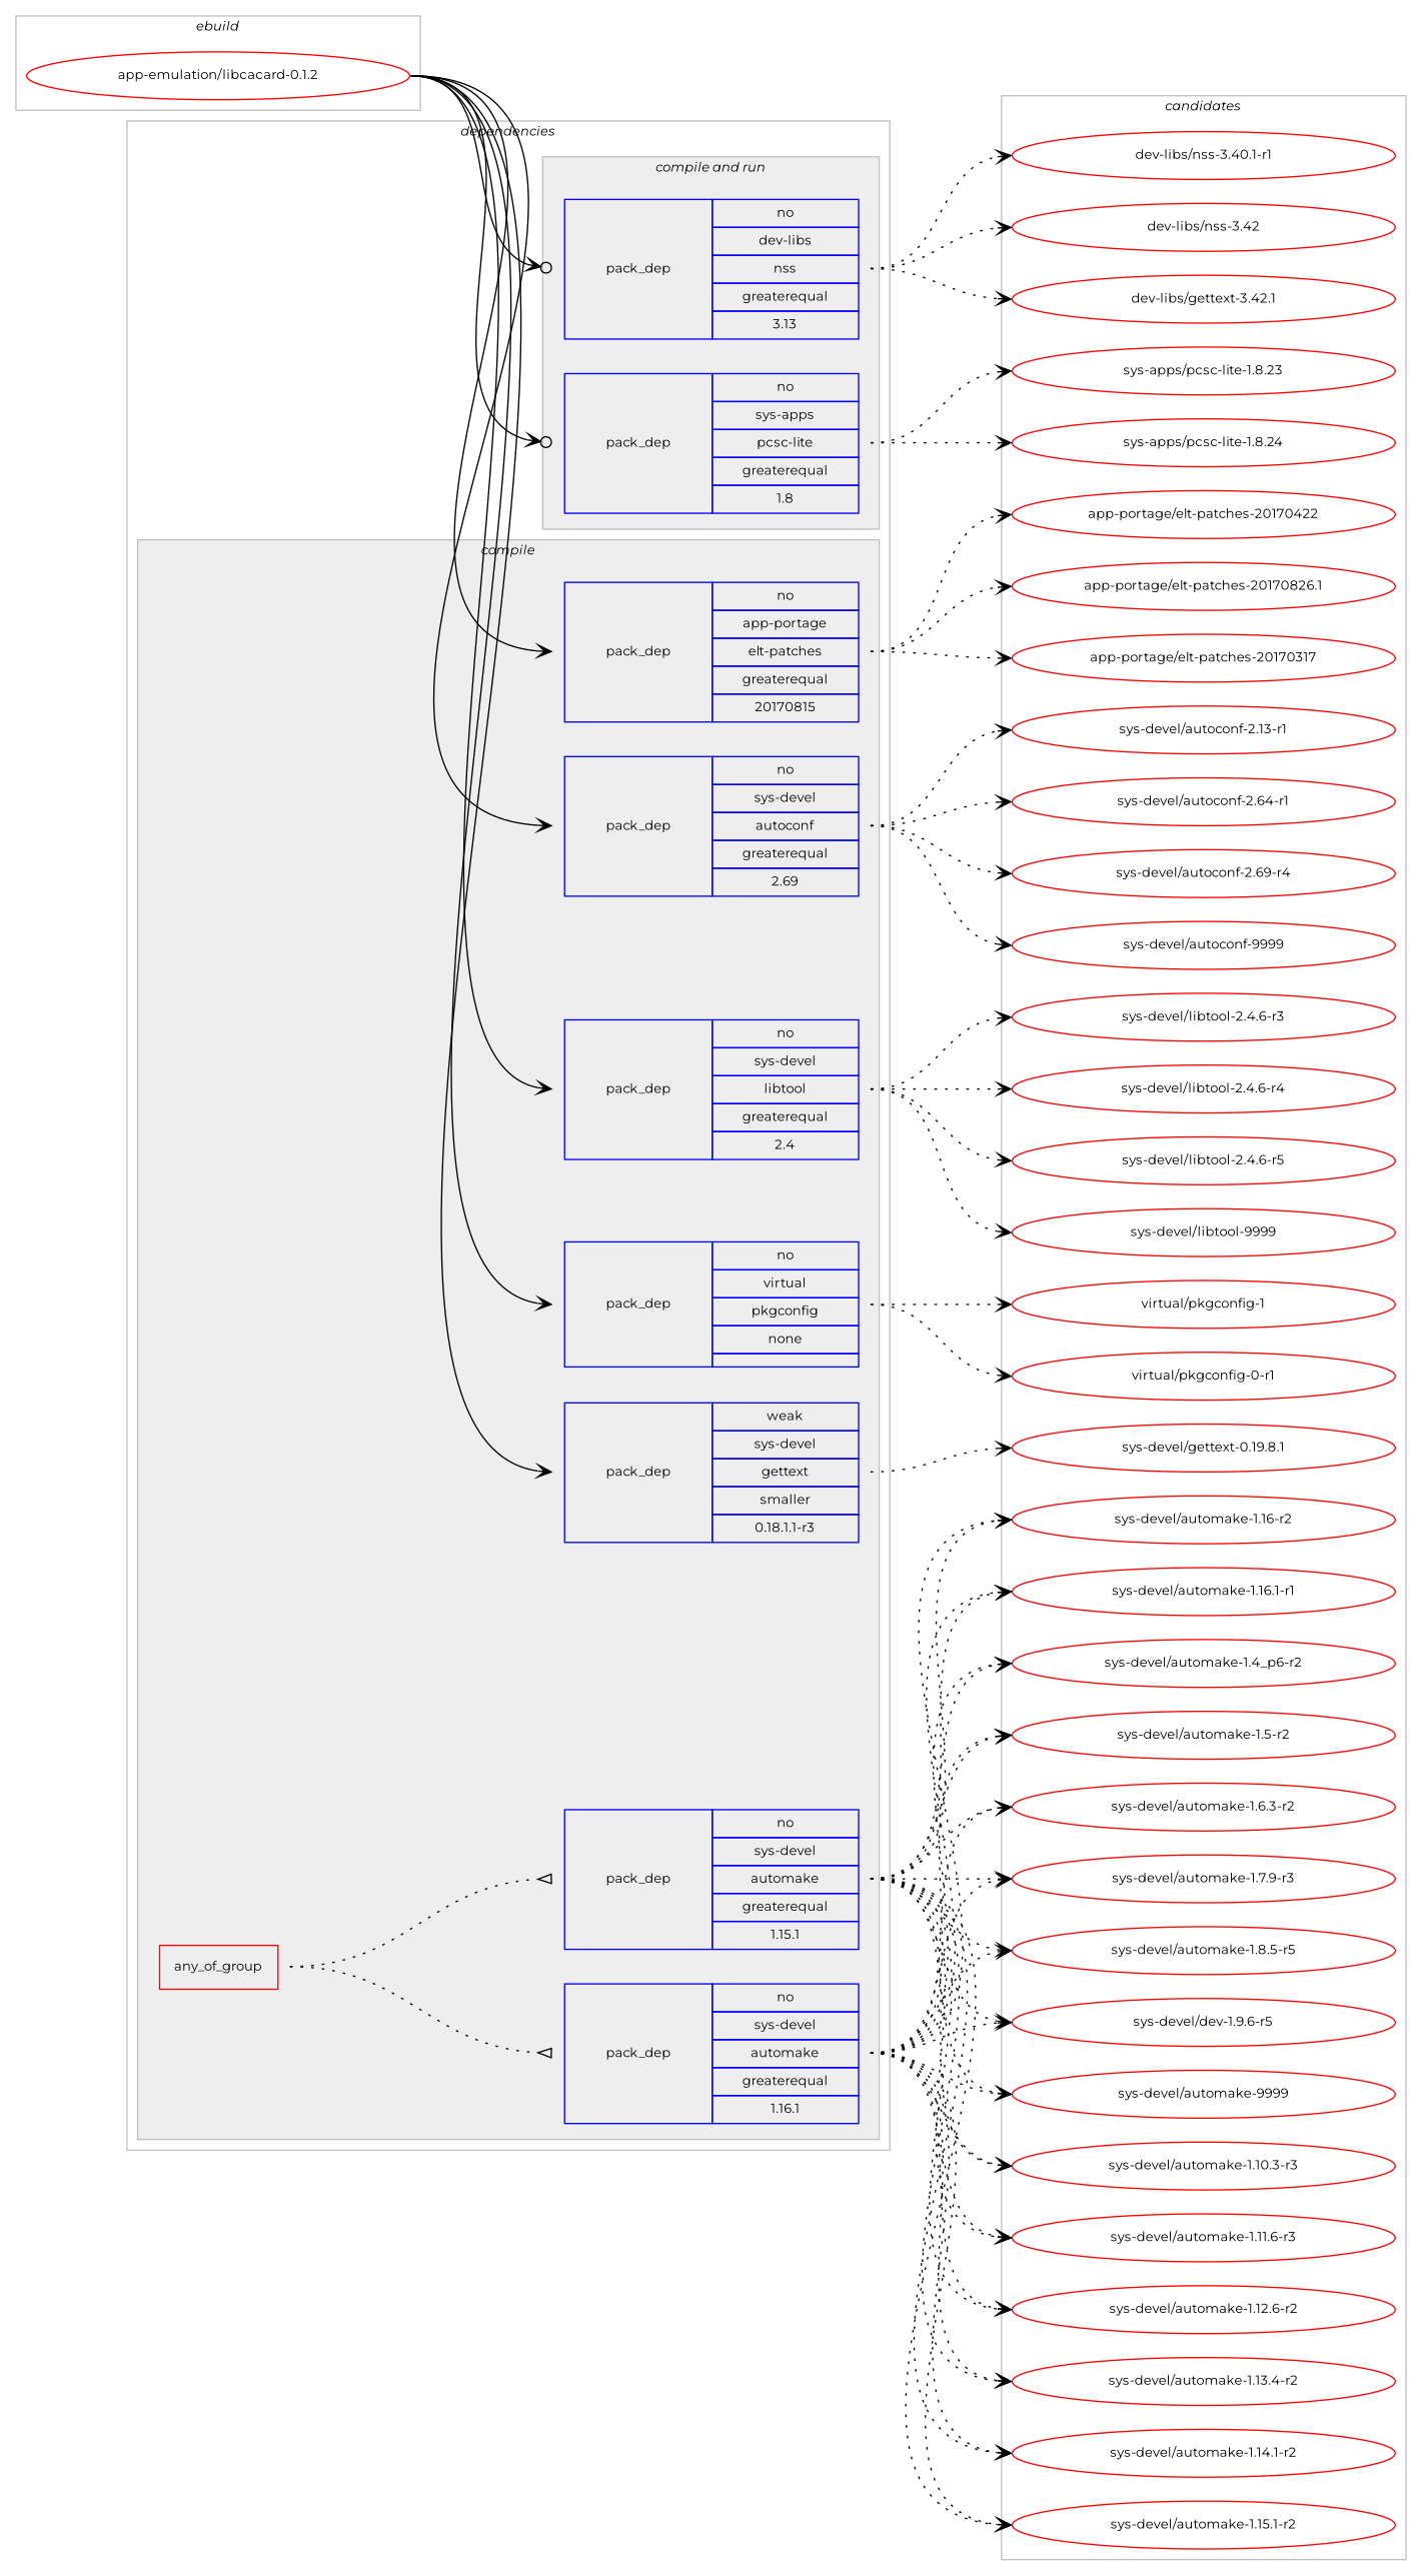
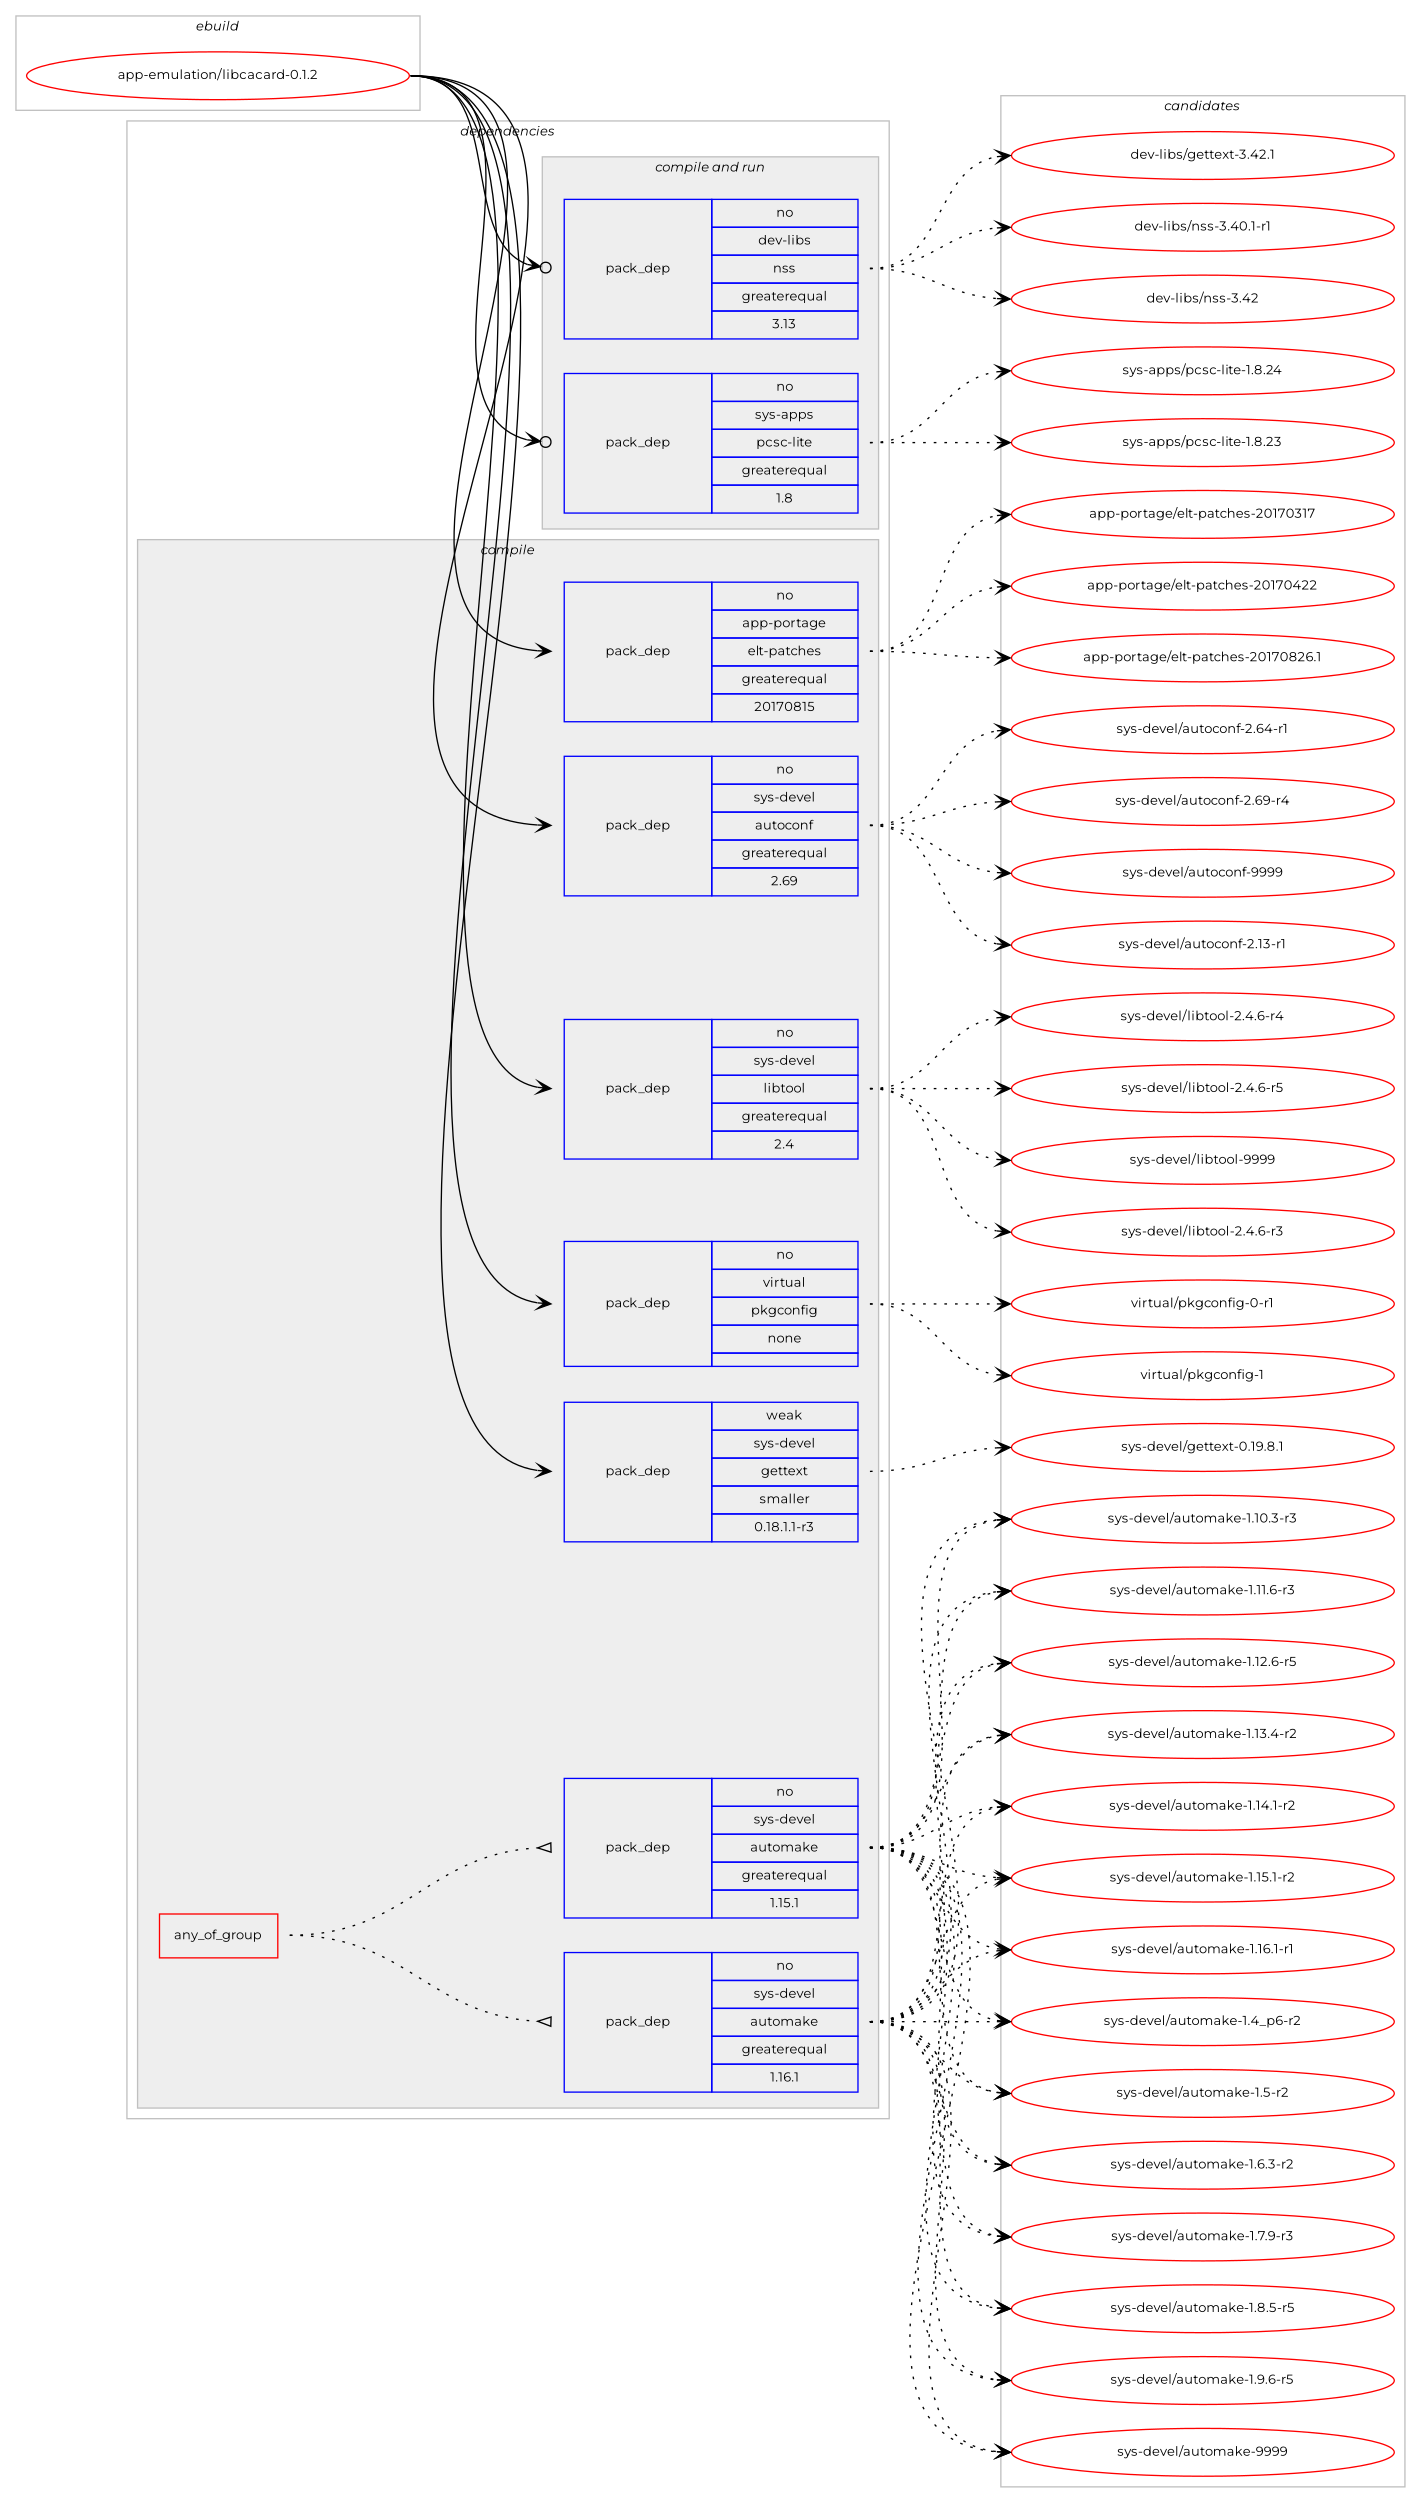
  digraph {
    compound=true
    concentrate=true
    fontname=Montserrat
    fontsize=10
    newrank=true
    rankdir=LR
    ranksep=1.5
    node [color=red fontname=Montserrat fontsize=10]
    edge [arrowhead=vee fontname=Montserrat headport=w style=dotted tailport=e weight=100]
    n1 [label="app-emulation/libcacard-0.1.2" width=4]
    n2 [color=blue label=<<TABLE BORDER="0" CELLBORDER="1" CELLSPACING="0" CELLPADDING="4" WIDTH="220"><TR><TD ROWSPAN="6" CELLPADDING="30">pack_dep</TD></TR><TR><TD WIDTH="110">no</TD></TR><TR><TD>sys-devel</TD></TR><TR><TD>automake</TD></TR><TR><TD>greaterequal</TD></TR><TR><TD>1.16.1</TD></TR></TABLE>> shape=none]
    n3 [color=blue label=<<TABLE BORDER="0" CELLBORDER="1" CELLSPACING="0" CELLPADDING="4" WIDTH="220"><TR><TD ROWSPAN="6" CELLPADDING="30">pack_dep</TD></TR><TR><TD WIDTH="110">no</TD></TR><TR><TD>sys-devel</TD></TR><TR><TD>automake</TD></TR><TR><TD>greaterequal</TD></TR><TR><TD>1.15.1</TD></TR></TABLE>> shape=none]
    n4 [label=<<TABLE BORDER="0" CELLBORDER="1" CELLSPACING="0" CELLPADDING="4"><TR><TD CELLPADDING="10">any_of_group</TD></TR></TABLE>> shape=none]
    n5 [color=blue label=<<TABLE BORDER="0" CELLBORDER="1" CELLSPACING="0" CELLPADDING="4" WIDTH="220"><TR><TD ROWSPAN="6" CELLPADDING="30">pack_dep</TD></TR><TR><TD WIDTH="110">no</TD></TR><TR><TD>app-portage</TD></TR><TR><TD>elt-patches</TD></TR><TR><TD>greaterequal</TD></TR><TR><TD>20170815</TD></TR></TABLE>> shape=none]
    n6 [color=blue label=<<TABLE BORDER="0" CELLBORDER="1" CELLSPACING="0" CELLPADDING="4" WIDTH="220"><TR><TD ROWSPAN="6" CELLPADDING="30">pack_dep</TD></TR><TR><TD WIDTH="110">no</TD></TR><TR><TD>sys-devel</TD></TR><TR><TD>autoconf</TD></TR><TR><TD>greaterequal</TD></TR><TR><TD>2.69</TD></TR></TABLE>> shape=none]
    n7 [color=blue label=<<TABLE BORDER="0" CELLBORDER="1" CELLSPACING="0" CELLPADDING="4" WIDTH="220"><TR><TD ROWSPAN="6" CELLPADDING="30">pack_dep</TD></TR><TR><TD WIDTH="110">no</TD></TR><TR><TD>sys-devel</TD></TR><TR><TD>libtool</TD></TR><TR><TD>greaterequal</TD></TR><TR><TD>2.4</TD></TR></TABLE>> shape=none]
    n8 [color=blue label=<<TABLE BORDER="0" CELLBORDER="1" CELLSPACING="0" CELLPADDING="4" WIDTH="220"><TR><TD ROWSPAN="6" CELLPADDING="30">pack_dep</TD></TR><TR><TD WIDTH="110">no</TD></TR><TR><TD>virtual</TD></TR><TR><TD>pkgconfig</TD></TR><TR><TD>none</TD></TR><TR><TD></TD></TR></TABLE>> shape=none]
    n9 [color=blue label=<<TABLE BORDER="0" CELLBORDER="1" CELLSPACING="0" CELLPADDING="4" WIDTH="220"><TR><TD ROWSPAN="6" CELLPADDING="30">pack_dep</TD></TR><TR><TD WIDTH="110">weak</TD></TR><TR><TD>sys-devel</TD></TR><TR><TD>gettext</TD></TR><TR><TD>smaller</TD></TR><TR><TD>0.18.1.1-r3</TD></TR></TABLE>> shape=none]
    n10 [color=blue label=<<TABLE BORDER="0" CELLBORDER="1" CELLSPACING="0" CELLPADDING="4" WIDTH="220"><TR><TD ROWSPAN="6" CELLPADDING="30">pack_dep</TD></TR><TR><TD WIDTH="110">no</TD></TR><TR><TD>dev-libs</TD></TR><TR><TD>nss</TD></TR><TR><TD>greaterequal</TD></TR><TR><TD>3.13</TD></TR></TABLE>> shape=none]
    n11 [color=blue label=<<TABLE BORDER="0" CELLBORDER="1" CELLSPACING="0" CELLPADDING="4" WIDTH="220"><TR><TD ROWSPAN="6" CELLPADDING="30">pack_dep</TD></TR><TR><TD WIDTH="110">no</TD></TR><TR><TD>sys-apps</TD></TR><TR><TD>pcsc-lite</TD></TR><TR><TD>greaterequal</TD></TR><TR><TD>1.8</TD></TR></TABLE>> shape=none]
    n12 [label="sys-devel/automake-1.10.3-r3" width=4]
    n13 [label="sys-devel/automake-1.11.6-r3" width=4]
-   n14 [label="sys-devel/automake-1.12.6-r2" width=4]
+   n14 [label="sys-devel/automake-1.12.6-r5" width=4]
    n15 [label="sys-devel/automake-1.13.4-r2" width=4]
    n16 [label="sys-devel/automake-1.14.1-r2" width=4]
    n17 [label="sys-devel/automake-1.15.1-r2" width=4]
-   n18 [label="sys-devel/automake-1.16-r2" width=4]
    n19 [label="sys-devel/automake-1.16.1-r1" width=4]
    n20 [label="sys-devel/automake-1.4_p6-r2" width=4]
    n21 [label="sys-devel/automake-1.5-r2" width=4]
    n22 [label="sys-devel/automake-1.6.3-r2" width=4]
    n23 [label="sys-devel/automake-1.7.9-r3" width=4]
    n24 [label="sys-devel/automake-1.8.5-r5" width=4]
-   n25 [label="sys-devel/dev-1.9.6-r5" width=4]
+   n25 [label="sys-devel/automake-1.9.6-r5" width=4]
    n26 [label="sys-devel/automake-9999" width=4]
    n27 [label="sys-apps/pcsc-lite-1.8.23" width=4]
    n28 [label="sys-apps/pcsc-lite-1.8.24" width=4]
    n29 [label="app-portage/elt-patches-20170317" width=4]
    n30 [label="app-portage/elt-patches-20170422" width=4]
    n31 [label="app-portage/elt-patches-20170826.1" width=4]
    n32 [label="sys-devel/autoconf-2.13-r1" width=4]
    n33 [label="sys-devel/autoconf-2.64-r1" width=4]
    n34 [label="sys-devel/autoconf-2.69-r4" width=4]
    n35 [label="sys-devel/autoconf-9999" width=4]
    n36 [label="sys-devel/libtool-2.4.6-r3" width=4]
    n37 [label="sys-devel/libtool-2.4.6-r4" width=4]
    n38 [label="sys-devel/libtool-2.4.6-r5" width=4]
    n39 [label="sys-devel/libtool-9999" width=4]
    n40 [label="virtual/pkgconfig-0-r1" width=4]
    n41 [label="virtual/pkgconfig-1" width=4]
    n42 [label="sys-devel/gettext-0.19.8.1" width=4]
    n43 [label="dev-libs/nss-3.40.1-r1" width=4]
    n44 [label="dev-libs/nss-3.42" width=4]
    n45 [label="dev-libs/gettext-3.42.1" width=4]
    subgraph cluster_1 {
      color=gray
      label=<<i>ebuild</i>>
      rank=same
      n1
    }
    subgraph cluster_2 {
      color=gray
      label=<<i>dependencies</i>>
      subgraph cluster_3 {
        color=gray
        fillcolor="#eeeeee"
        label=<<i>compile</i>>
        style=filled
        subgraph sub_4 {
          color=gray
          fillcolor="#eeeeee"
          label=<<i>compile</i>>
          style=filled
          n4
          subgraph sub_5 {
            color=gray
            fillcolor="#eeeeee"
            label=<<i>compile</i>>
            style=filled
            n2
          }
          subgraph sub_6 {
            color=gray
            fillcolor="#eeeeee"
            label=<<i>compile</i>>
            style=filled
            n3
          }
        }
        subgraph sub_7 {
          color=gray
          fillcolor="#eeeeee"
          label=<<i>compile</i>>
          style=filled
          n5
        }
        subgraph sub_8 {
          color=gray
          fillcolor="#eeeeee"
          label=<<i>compile</i>>
          style=filled
          n6
        }
        subgraph sub_9 {
          color=gray
          fillcolor="#eeeeee"
          label=<<i>compile</i>>
          style=filled
          n7
        }
        subgraph sub_10 {
          color=gray
          fillcolor="#eeeeee"
          label=<<i>compile</i>>
          style=filled
          n8
        }
        subgraph sub_11 {
          color=gray
          fillcolor="#eeeeee"
          label=<<i>compile</i>>
          style=filled
          n9
        }
      }
      subgraph cluster_12 {
        color=gray
        fillcolor="#eeeeee"
        label=<<i>compile and run</i>>
        style=filled
        subgraph sub_13 {
          color=gray
          fillcolor="#eeeeee"
          label=<<i>compile and run</i>>
          style=filled
          n10
        }
        subgraph sub_14 {
          color=gray
          fillcolor="#eeeeee"
          label=<<i>compile and run</i>>
          style=filled
          n11
        }
      }
      subgraph cluster_15 {
        color=gray
        fillcolor="#eeeeee"
        label=<<i>run</i>>
        style=filled
      }
    }
    subgraph cluster_16 {
      color=gray
      label=<<i>candidates</i>>
      rank=same
      subgraph sub_17 {
        color=black
        label=<<i>candidates</i>>
        nodesep=1
        rank=same
        n12
        n13
        n14
        n15
        n16
        n17
-       n18
        n19
        n20
        n21
        n22
        n23
        n24
        n25
        n26
      }
      subgraph sub_18 {
        color=black
        label=<<i>candidates</i>>
        nodesep=1
        rank=same
        n27
        n28
      }
      subgraph sub_19 {
        color=black
        label=<<i>candidates</i>>
        nodesep=1
        rank=same
        n12
        n13
        n14
        n15
        n16
        n17
-       n18
        n19
        n20
        n21
        n22
        n23
        n24
        n25
        n26
      }
      subgraph sub_20 {
        color=black
        label=<<i>candidates</i>>
        nodesep=1
        rank=same
        n29
        n30
        n31
      }
      subgraph sub_21 {
        color=black
        label=<<i>candidates</i>>
        nodesep=1
        rank=same
        n32
        n33
        n34
        n35
      }
      subgraph sub_22 {
        color=black
        label=<<i>candidates</i>>
        nodesep=1
        rank=same
        n36
        n37
        n38
        n39
      }
      subgraph sub_23 {
        color=black
        label=<<i>candidates</i>>
        nodesep=1
        rank=same
        n40
        n41
      }
      subgraph sub_24 {
        color=black
        label=<<i>candidates</i>>
        nodesep=1
        rank=same
        n42
      }
      subgraph sub_25 {
        color=black
        label=<<i>candidates</i>>
        nodesep=1
        rank=same
        n43
        n44
        n45
      }
    }
    n1 -> n5 [style=solid weight=20]
    n1 -> n6 [style=solid weight=20]
    n1 -> n7 [style=solid weight=20]
    n1 -> n8 [style=solid weight=20]
    n1 -> n9 [style=solid weight=20]
    n1 -> n10 [arrowhead=odotvee style=solid weight=20]
    n1 -> n11 [arrowhead=odotvee style=solid weight=20]
    n2 -> n12
    n2 -> n13
    n2 -> n14
    n2 -> n15
    n2 -> n16
    n2 -> n17
-   n2 -> n18
    n2 -> n19
    n2 -> n20
    n2 -> n21
    n2 -> n22
    n2 -> n23
    n2 -> n24
    n2 -> n25
    n2 -> n26
    n3 -> n12
    n3 -> n13
    n3 -> n14
    n3 -> n15
    n3 -> n16
    n3 -> n17
-   n3 -> n18
    n3 -> n19
    n3 -> n20
    n3 -> n21
    n3 -> n22
    n3 -> n23
    n3 -> n24
    n3 -> n25
    n3 -> n26
    n4 -> n2 [arrowhead=oinv weight=20]
    n4 -> n3 [arrowhead=oinv weight=20]
    n5 -> n29
    n5 -> n30
    n5 -> n31
    n6 -> n32
    n6 -> n33
    n6 -> n34
    n6 -> n35
    n7 -> n36
    n7 -> n37
    n7 -> n38
    n7 -> n39
    n8 -> n40
    n8 -> n41
    n9 -> n42
    n10 -> n43
    n10 -> n44
    n10 -> n45
    n11 -> n27
    n11 -> n28
  }
